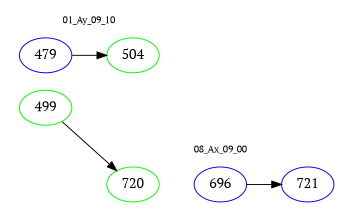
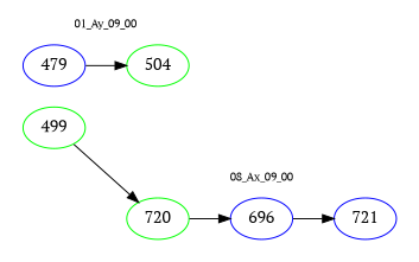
  digraph {
    fontname="PT Serif"
    rankdir=LR
    node [color=green fontname="PT Serif"]
    edge [color=black fontname="PT Serif"]
    n1 [label=720]
    n2 [color=blue label=696]
    n3 [color=blue label=721]
    n4 [label=499]
    n5 [color=blue label=479]
    n6 [label=504]
    subgraph cluster_1 {
      color=white
      fontsize=10
      label="08_Ax_09_00"
      n1
      n2
      n3
    }
    subgraph cluster_2 {
      color=white
      fontsize=10
-     label="01_Ay_09_10"
+     label="01_Ay_09_00"
      n4
      n5
      n6
    }
+   n1 -> n2
    n2 -> n3
    n4 -> n1
    n5 -> n6
  }
